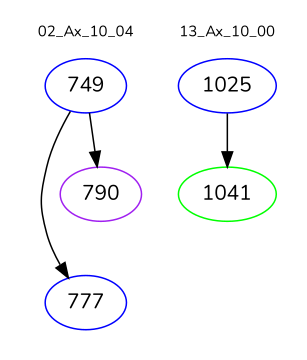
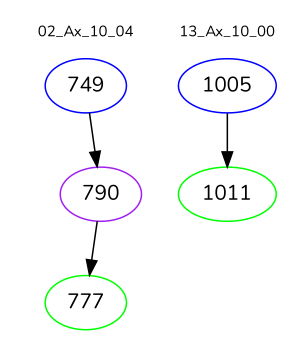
  digraph {
    fontname=Nunito
    node [color=blue fontname=Nunito]
    edge [color=black fontname=Nunito]
    n1 [label=749]
-   n2 [label=777]
+   n2 [color=green label=777]
    n3 [color=purple label=790]
-   n4 [label=1025]
-   n5 [color=green label=1041]
+   n4 [label=1005]
+   n5 [color=green label=1011]
    subgraph cluster_1 {
      color=white
      fontsize=10
      label="02_Ax_10_04"
      n1
      n2
      n3
    }
    subgraph cluster_2 {
      color=white
      fontsize=10
      label="13_Ax_10_00"
      n4
      n5
    }
-   n1 -> n2
+   n3 -> n2
    n1 -> n3
    n4 -> n5
  }
